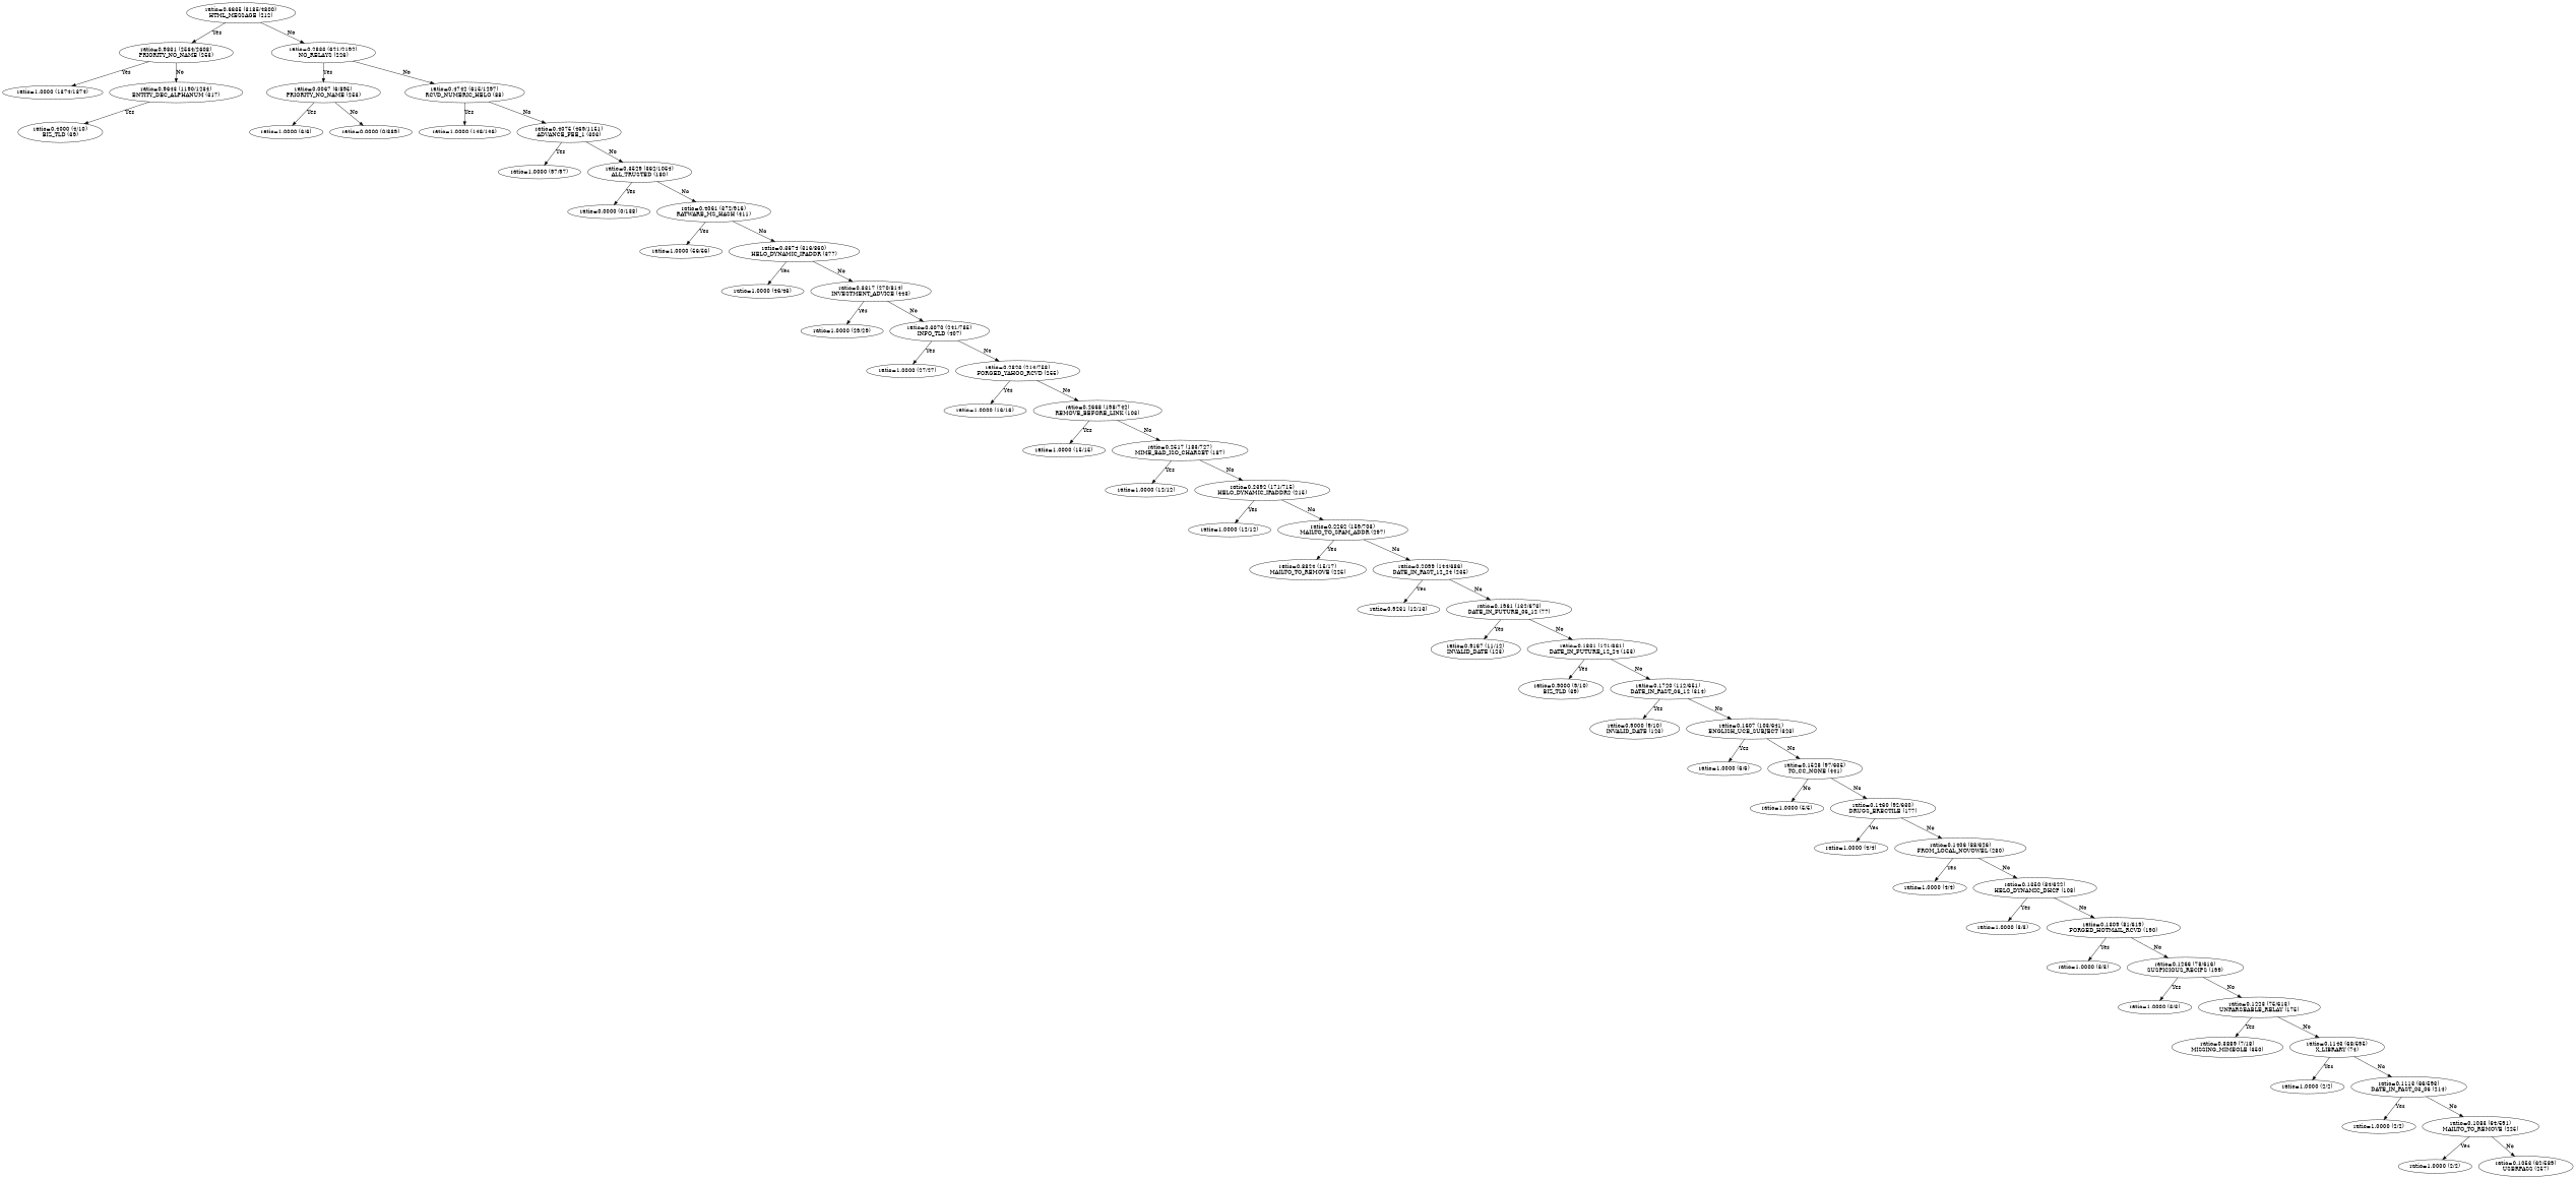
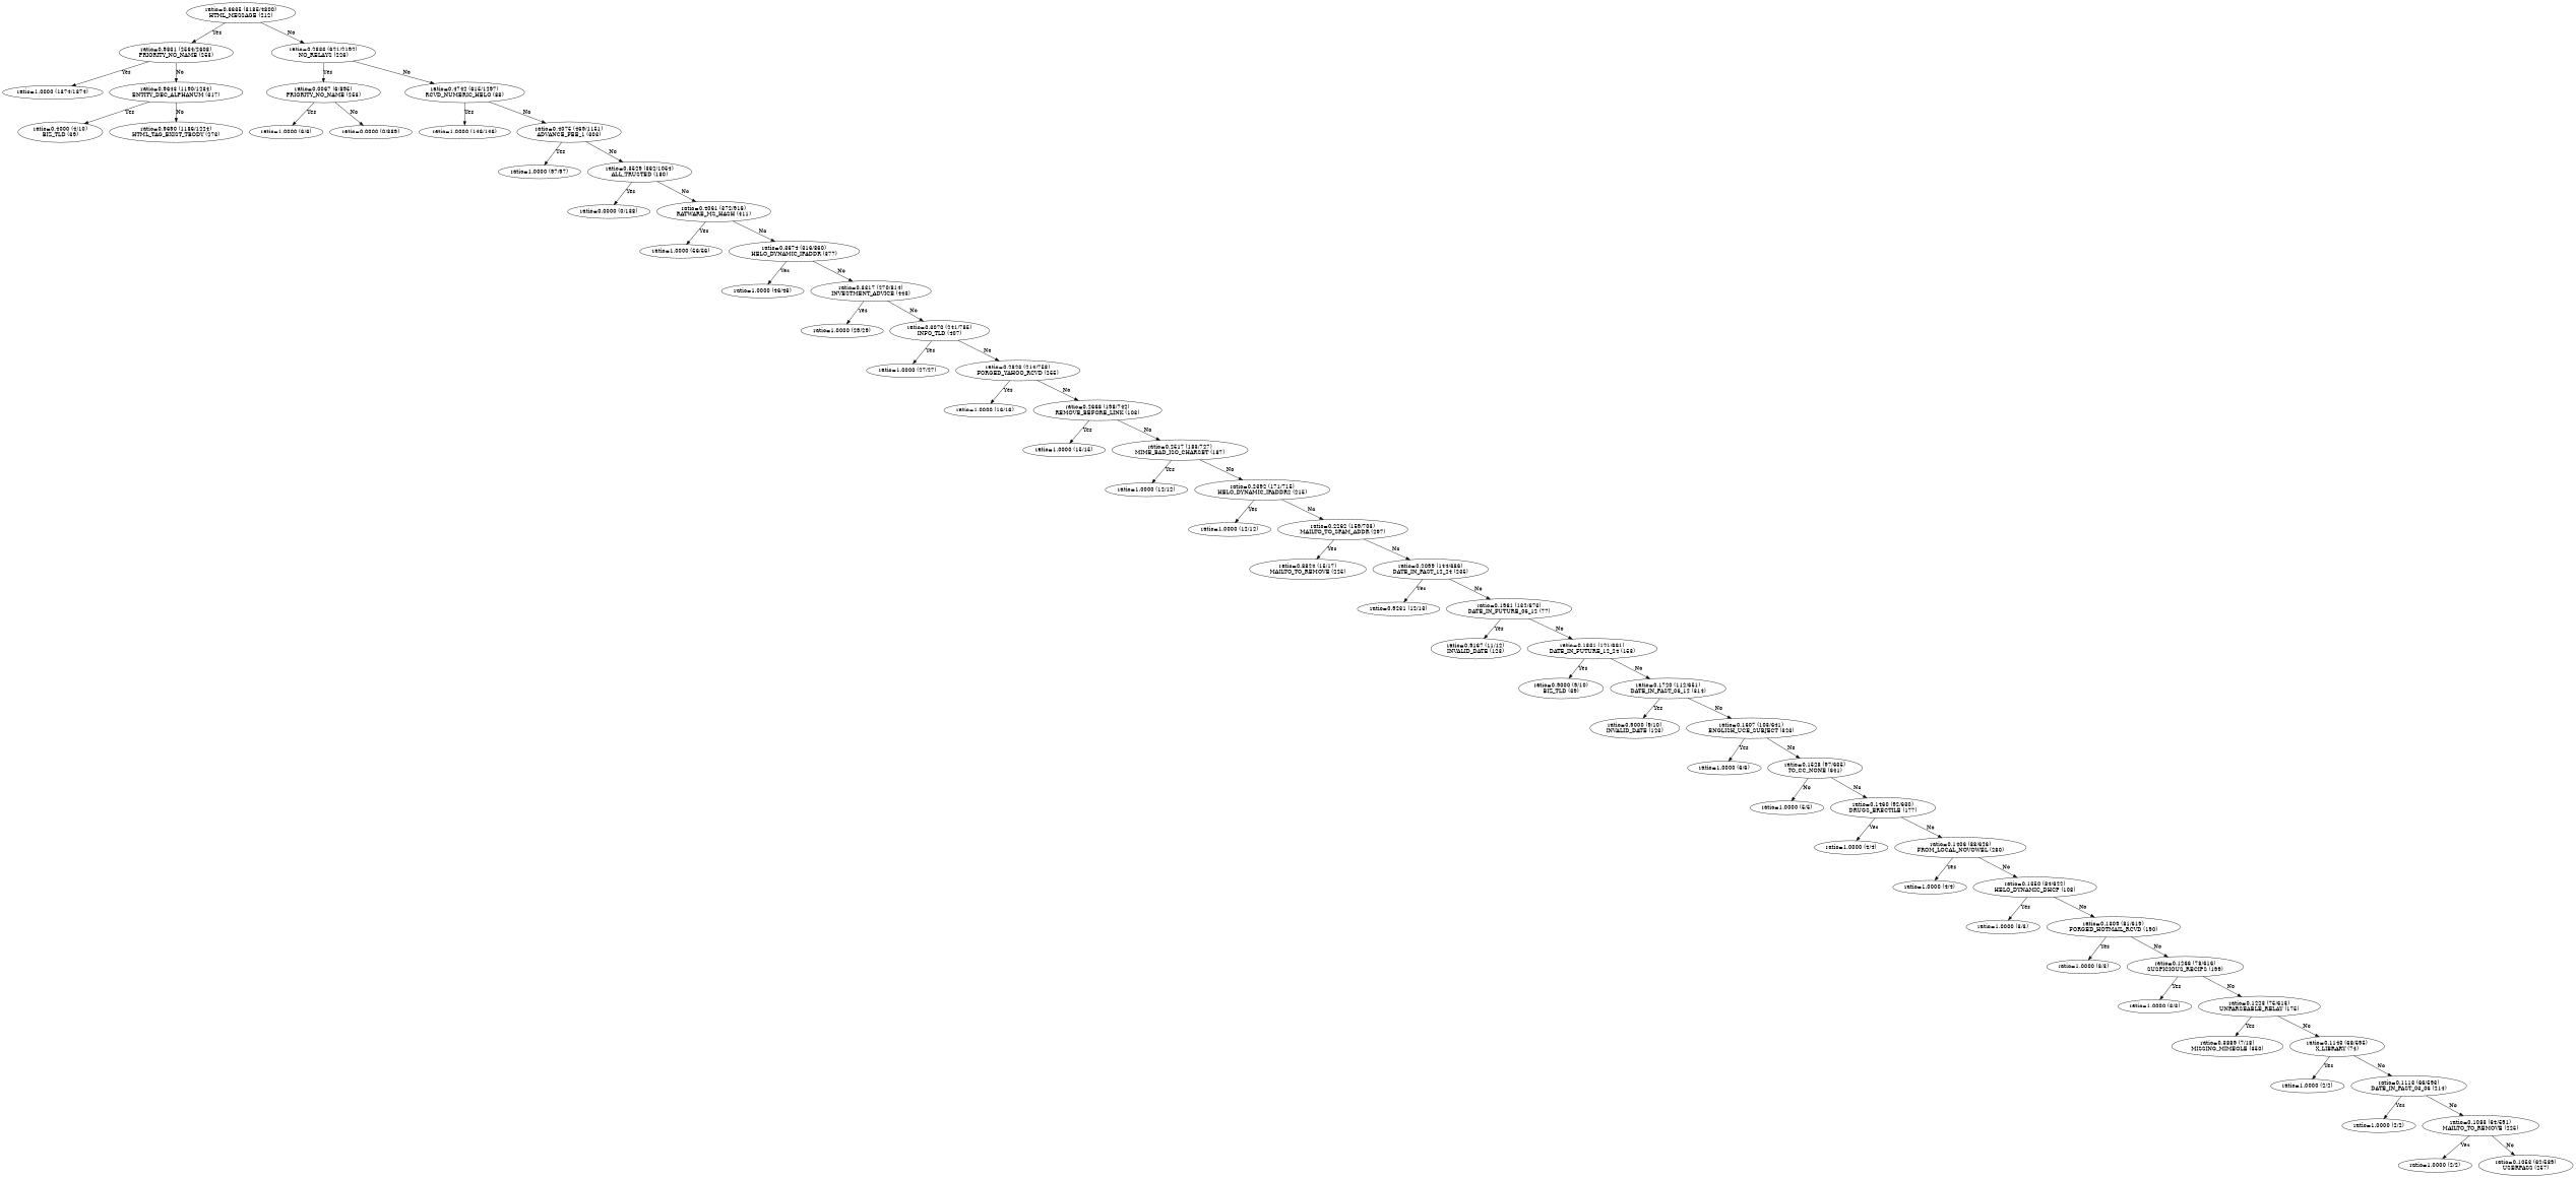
  digraph {
    n1 [label="ratio=0.6635 (3185/4800)\nHTML_MESSAGE (212)"]
    n2 [label="ratio=0.9831 (2564/2608)\nPRIORITY_NO_NAME (253)"]
    n3 [label="ratio=0.2833 (621/2192)\nNO_RELAYS (226)"]
    n4 [label="ratio=1.0000 (1374/1374)\n"]
    n5 [label="ratio=0.9643 (1190/1234)\nENTITY_DEC_ALPHANUM (317)"]
    n6 [label="ratio=0.0067 (6/895)\nPRIORITY_NO_NAME (253)"]
    n7 [label="ratio=0.4742 (615/1297)\nRCVD_NUMERIC_HELO (88)"]
    n8 [label="ratio=0.4000 (4/10)\nBIZ_TLD (39)"]
+   n9 [label="ratio=0.9690 (1186/1224)\nHTML_TAG_EXIST_TBODY (273)"]
    n10 [label="ratio=1.0000 (6/6)\n"]
    n11 [label="ratio=0.0000 (0/889)\n"]
    n12 [label="ratio=1.0000 (146/146)\n"]
    n13 [label="ratio=0.4075 (469/1151)\nADVANCE_FEE_1 (303)"]
    n14 [label="ratio=1.0000 (97/97)\n"]
    n15 [label="ratio=0.3529 (362/1054)\nALL_TRUSTED (180)"]
    n16 [label="ratio=0.0000 (0/138)\n"]
    n17 [label="ratio=0.4061 (372/916)\nRATWARE_MS_HASH (411)"]
    n18 [label="ratio=1.0000 (56/56)\n"]
    n19 [label="ratio=0.3674 (316/860)\nHELO_DYNAMIC_IPADDR (377)"]
    n20 [label="ratio=1.0000 (46/46)\n"]
    n21 [label="ratio=0.3317 (270/814)\nINVESTMENT_ADVICE (443)"]
    n22 [label="ratio=1.0000 (29/29)\n"]
    n23 [label="ratio=0.3070 (241/785)\nINFO_TLD (407)"]
    n24 [label="ratio=1.0000 (27/27)\n"]
    n25 [label="ratio=0.2823 (214/758)\nFORGED_YAHOO_RCVD (255)"]
    n26 [label="ratio=1.0000 (16/16)\n"]
    n27 [label="ratio=0.2668 (198/742)\nREMOVE_BEFORE_LINK (103)"]
    n28 [label="ratio=1.0000 (15/15)\n"]
    n29 [label="ratio=0.2517 (183/727)\nMIME_BAD_ISO_CHARSET (187)"]
    n30 [label="ratio=1.0000 (12/12)\n"]
    n31 [label="ratio=0.2392 (171/715)\nHELO_DYNAMIC_IPADDR2 (215)"]
    n32 [label="ratio=1.0000 (12/12)\n"]
    n33 [label="ratio=0.2262 (159/703)\nMAILTO_TO_SPAM_ADDR (297)"]
    n34 [label="ratio=0.8824 (15/17)\nMAILTO_TO_REMOVE (225)"]
    n35 [label="ratio=0.2099 (144/686)\nDATE_IN_PAST_12_24 (235)"]
    n36 [label="ratio=0.9231 (12/13)\n"]
    n37 [label="ratio=0.1961 (132/673)\nDATE_IN_FUTURE_06_12 (77)"]
    n38 [label="ratio=0.9167 (11/12)\nINVALID_DATE (123)"]
    n39 [label="ratio=0.1831 (121/661)\nDATE_IN_FUTURE_12_24 (153)"]
    n40 [label="ratio=0.9000 (9/10)\nBIZ_TLD (39)"]
    n41 [label="ratio=0.1720 (112/651)\nDATE_IN_PAST_06_12 (314)"]
    n42 [label="ratio=0.9000 (9/10)\nINVALID_DATE (123)"]
    n43 [label="ratio=0.1607 (103/641)\nENGLISH_UCE_SUBJECT (323)"]
    n44 [label="ratio=1.0000 (6/6)\n"]
-   n45 [label="ratio=0.1528 (97/635)\nTO_CC_NONE (441)"]
+   n45 [label="ratio=0.1528 (97/635)\nTO_CC_NONE (641)"]
    n46 [label="ratio=1.0000 (5/5)\n"]
    n47 [label="ratio=0.1460 (92/630)\nDRUGS_ERECTILE (177)"]
    n48 [label="ratio=1.0000 (4/4)\n"]
    n49 [label="ratio=0.1406 (88/626)\nFROM_LOCAL_NOVOWEL (280)"]
    n50 [label="ratio=1.0000 (4/4)\n"]
    n51 [label="ratio=0.1350 (84/622)\nHELO_DYNAMIC_DHCP (108)"]
    n52 [label="ratio=1.0000 (3/3)\n"]
    n53 [label="ratio=0.1309 (81/619)\nFORGED_HOTMAIL_RCVD (190)"]
    n54 [label="ratio=1.0000 (3/3)\n"]
    n55 [label="ratio=0.1266 (78/616)\nSUSPICIOUS_RECIPS (199)"]
    n56 [label="ratio=1.0000 (3/3)\n"]
    n57 [label="ratio=0.1223 (75/613)\nUNPARSEABLE_RELAY (175)"]
    n58 [label="ratio=0.3889 (7/18)\nMISSING_MIMEOLE (350)"]
    n59 [label="ratio=0.1143 (68/595)\nX_LIBRARY (74)"]
    n60 [label="ratio=1.0000 (2/2)\n"]
    n61 [label="ratio=0.1113 (66/593)\nDATE_IN_PAST_03_06 (214)"]
    n62 [label="ratio=1.0000 (2/2)\n"]
    n63 [label="ratio=0.1083 (64/591)\nMAILTO_TO_REMOVE (225)"]
    n64 [label="ratio=1.0000 (2/2)\n"]
    n65 [label="ratio=0.1053 (62/589)\nUSERPASS (257)"]
    n1 -> n2 [label=Yes]
    n1 -> n3 [label=No]
    n2 -> n4 [label=Yes]
    n2 -> n5 [label=No]
    n3 -> n6 [label=Yes]
    n3 -> n7 [label=No]
    n5 -> n8 [label=Yes]
+   n5 -> n9 [label=No]
    n6 -> n10 [label=Yes]
    n6 -> n11 [label=No]
    n7 -> n12 [label=Yes]
    n7 -> n13 [label=No]
    n13 -> n14 [label=Yes]
    n13 -> n15 [label=No]
    n15 -> n16 [label=Yes]
    n15 -> n17 [label=No]
    n17 -> n18 [label=Yes]
    n17 -> n19 [label=No]
    n19 -> n20 [label=Yes]
    n19 -> n21 [label=No]
    n21 -> n22 [label=Yes]
    n21 -> n23 [label=No]
    n23 -> n24 [label=Yes]
    n23 -> n25 [label=No]
    n25 -> n26 [label=Yes]
    n25 -> n27 [label=No]
    n27 -> n28 [label=Yes]
    n27 -> n29 [label=No]
    n29 -> n30 [label=Yes]
    n29 -> n31 [label=No]
    n31 -> n32 [label=Yes]
    n31 -> n33 [label=No]
    n33 -> n34 [label=Yes]
    n33 -> n35 [label=No]
    n35 -> n36 [label=Yes]
    n35 -> n37 [label=No]
    n37 -> n38 [label=Yes]
    n37 -> n39 [label=No]
    n39 -> n40 [label=Yes]
    n39 -> n41 [label=No]
    n41 -> n42 [label=Yes]
    n41 -> n43 [label=No]
    n43 -> n44 [label=Yes]
    n43 -> n45 [label=No]
    n45 -> n46 [label=No]
    n45 -> n47 [label=No]
    n47 -> n48 [label=Yes]
    n47 -> n49 [label=No]
    n49 -> n50 [label=Yes]
    n49 -> n51 [label=No]
    n51 -> n52 [label=Yes]
    n51 -> n53 [label=No]
    n53 -> n54 [label=Yes]
    n53 -> n55 [label=No]
    n55 -> n56 [label=Yes]
    n55 -> n57 [label=No]
    n57 -> n58 [label=Yes]
    n57 -> n59 [label=No]
    n59 -> n60 [label=Yes]
    n59 -> n61 [label=No]
    n61 -> n62 [label=Yes]
    n61 -> n63 [label=No]
    n63 -> n64 [label=Yes]
    n63 -> n65 [label=No]
  }
